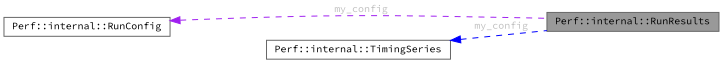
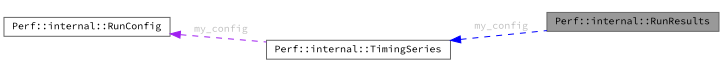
  digraph {
    fontname="Source Code Pro"
    rankdir=LR
    node [color=gray40 fillcolor=white fontname="Source Code Pro" fontsize=10 shape=box style=filled]
    edge [dir=back fontcolor=grey fontname="Source Code Pro" fontsize=10 labelfontname=Helvetica labelfontsize=10 style=dashed]
    n1 [fillcolor=grey60 fontcolor=black height=0.2 label="Perf::internal::RunResults" width=0.4]
    n2 [height=0.2 label="Perf::internal::RunConfig" width=0.4]
    n3 [height=0.2 label="Perf::internal::TimingSeries" width=0.4]
-   n2 -> n1 [color=purple label=" my_config"]
+   n2 -> n3 [color=purple label=" my_config"]
    n3 -> n1 [color=blue label=" my_config"]
  }
